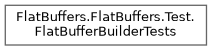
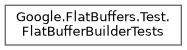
  digraph {
    rankdir=LR
-   n1 [color=grey40 fillcolor=white fontname=Helvetica fontsize=10 height=0.2 label="FlatBuffers.FlatBuffers.Test.\lFlatBufferBuilderTests" shape=box style=filled width=0.4]
+   n1 [color=grey40 fillcolor=white fontname=Helvetica fontsize=10 height=0.2 label="Google.FlatBuffers.Test.\lFlatBufferBuilderTests" shape=box style=filled width=0.4]
  }
